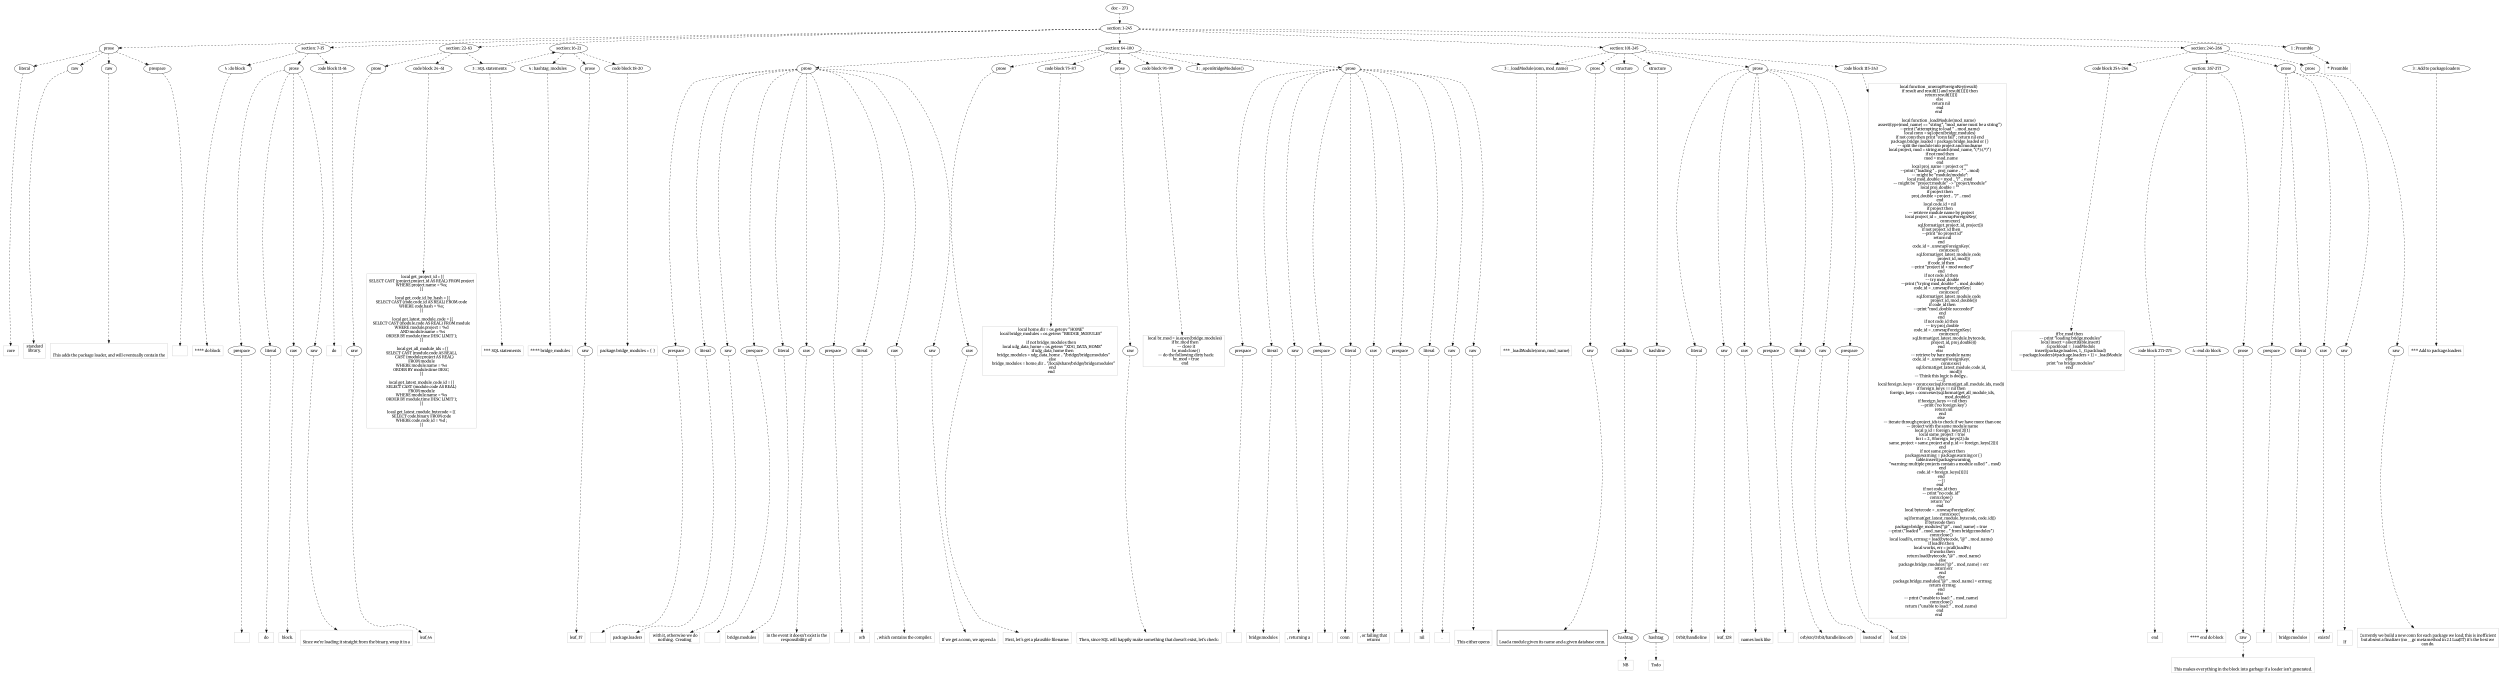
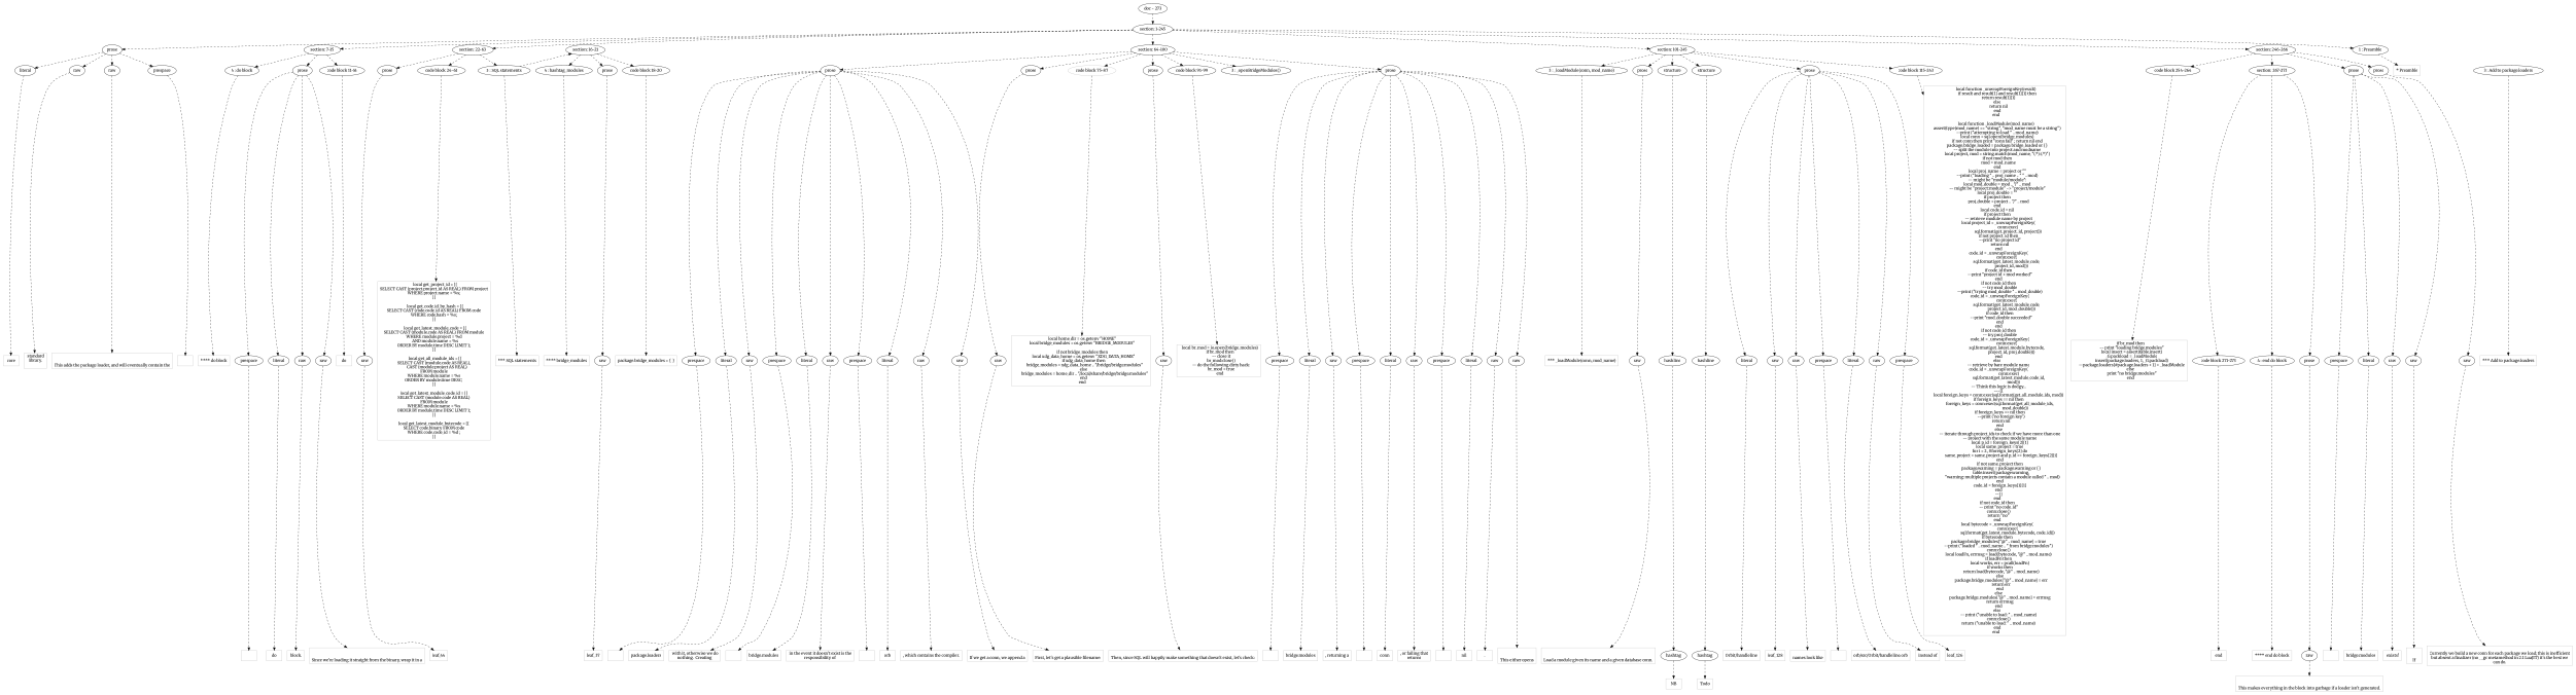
  digraph {
    fontname=Merriweather
    node [fontname=Merriweather]
    edge [fontname=Merriweather style=dashed]
    n1 [label="section: 1-245"]
    n2 [label="1 : Preamble"]
    n3 [label=prose]
    n4 [label="section: 7-15"]
    n5 [label="section: 16-21"]
    n6 [label="section: 22-63"]
    n7 [label="section: 64-100"]
    n8 [label="section: 101-245"]
    n9 [label="section: 246-266"]
    n10 [label=raw]
    n11 [label=prespace]
    n12 [label=literal]
    n13 [label=raw]
    n14 [label="4 : do block"]
    n15 [label=prose]
    n16 [label="code block 11-14"]
    n17 [label=raw]
    n18 [label=prespace]
    n19 [label=literal]
    n20 [label=raw]
    n21 [label="4 : hashtag_modules"]
    n22 [label=prose]
    n23 [label="code block 18-20"]
    n24 [label=raw]
    n25 [label="3 : SQL statements"]
    n26 [label=prose]
    n27 [label="code block 24-61"]
    n28 [label=raw]
    n29 [label="3 : _openBridgeModules()"]
    n30 [label=prose]
    n31 [label=prose]
    n32 [label=prose]
-   n33 [label="code block 75-87"]
+   n33 [label="code block 75-87" color=Gray]
    n34 [label=prose]
    n35 [label="code block 91-99"]
    n36 [label=raw]
    n37 [label=prespace]
    n38 [label=literal]
    n39 [label=raw]
    n40 [label=prespace]
    n41 [label=literal]
    n42 [label=raw]
    n43 [label=prespace]
    n44 [label=literal]
    n45 [label=raw]
    n46 [label=raw]
    n47 [label=prespace]
    n48 [label=literal]
    n49 [label=raw]
    n50 [label=prespace]
    n51 [label=literal]
    n52 [label=raw]
    n53 [label=prespace]
    n54 [label=literal]
    n55 [label=raw]
    n56 [label=raw]
    n57 [label=raw]
    n58 [label="3 : _loadModule(conn, mod_name)"]
    n59 [label=prose]
    n60 [label=structure]
    n61 [label=structure]
    n62 [label=prose]
    n63 [label="code block 115-243"]
    n64 [label=raw]
    n65 [label=hashline]
    n66 [label=hashtag]
    n67 [label=hashline]
    n68 [label=hashtag]
    n69 [label=raw]
    n70 [label=prespace]
    n71 [label=literal]
    n72 [label=raw]
    n73 [label=prespace]
    n74 [label=literal]
    n75 [label=raw]
    n76 [label="3 : Add to package.loaders"]
    n77 [label=prose]
    n78 [label=prose]
    n79 [label="code block 254-264"]
    n80 [label="section: 267-273"]
    n81 [label=raw]
    n82 [label=prespace]
    n83 [label=literal]
    n84 [label=raw]
    n85 [label=raw]
    n86 [label="4 : end do block"]
    n87 [label=prose]
    n88 [label="code block 271-273"]
    n89 [label=raw]
    n90 [color=Gray label="* Preamble" shape=rectangle]
    n91 [color=Gray label="\n\nThis adds the package loader, and will eventually contain the" shape=rectangle]
    n92 [color=Gray label=" " shape=rectangle]
    n93 [color=Gray label=core shape=rectangle]
    n94 [color=Gray label=" standard\nlibrary.\n\n" shape=rectangle]
    n95 [color=Gray label="**** do block" shape=rectangle]
    n96 [color=Gray label="do\n" shape=rectangle]
    n97 [color=Gray label="\n\nSince we're loading it straight from the binary, wrap it in a" shape=rectangle]
    n98 [color=Gray label=" " shape=rectangle]
    n99 [color=Gray label=do shape=rectangle]
    n100 [color=Gray label=" block.\n" shape=rectangle]
    n101 [color=Gray label="**** bridge_modules" shape=rectangle]
    n102 [color=Gray label="package.bridge_modules = { }" shape=rectangle]
    leaf_37 [color=Gray shape=rectangle]
    n104 [color=Gray label="*** SQL statements" shape=rectangle]
    n105 [color=Gray label="   local get_project_id = [[\nSELECT CAST (project.project_id AS REAL) FROM project\nWHERE project.name = %s;\n]]\n\n   local get_code_id_by_hash = [[\nSELECT CAST (code.code_id AS REAL) FROM code\nWHERE code.hash = %s;\n]]\n\n   local get_latest_module_code = [[\nSELECT CAST (module.code AS REAL) FROM module\nWHERE module.project = %d\n   AND module.name = %s\nORDER BY module.time DESC LIMIT 1;\n]]\n\n   local get_all_module_ids = [[\nSELECT CAST (module.code AS REAL),\n       CAST (module.project AS REAL)\nFROM module\nWHERE module.name = %s\nORDER BY module.time DESC;\n]]\n\nlocal get_latest_module_code_id = [[\nSELECT CAST (module.code AS REAL)\nFROM module\nWHERE module.name = %s\nORDER BY module.time DESC LIMIT 1;\n]]\n\nlocal get_latest_module_bytecode = [[\nSELECT code.binary FROM code\nWHERE code.code_id = %d ;\n]]" shape=rectangle]
    leaf_44 [color=Gray shape=rectangle]
    n107 [color=Gray label="   local home_dir = os.getenv \"HOME\"\n   local bridge_modules = os.getenv \"BRIDGE_MODULES\"\n\n   if not bridge_modules then\n      local xdg_data_home = os.getenv \"XDG_DATA_HOME\"\n      if xdg_data_home then\n         bridge_modules = xdg_data_home .. \"/bridge/bridge.modules\"\n      else\n         bridge_modules = home_dir .. \"/.local/share/bridge/bridge.modules\"\n      end\n   end" shape=rectangle]
    n108 [color=Gray label="   local br_mod = io.open(bridge_modules)\n   if br_mod then\n      -- close it\n      br_mod:close()\n      -- do the following dirty hack:\n      br_mod = true\n   end" shape=rectangle]
    n109 [color=Gray label="\n\nThis either opens" shape=rectangle]
    n110 [color=Gray label=" " shape=rectangle]
    n111 [color=Gray label="bridge.modules" shape=rectangle]
    n112 [color=Gray label=", returning a" shape=rectangle]
    n113 [color=Gray label=" " shape=rectangle]
    n114 [color=Gray label=conn shape=rectangle]
    n115 [color=Gray label=", or failing that\nreturns" shape=rectangle]
    n116 [color=Gray label=" " shape=rectangle]
    n117 [color=Gray label=nil shape=rectangle]
    n118 [color=Gray label=".\n" shape=rectangle]
    n119 [color=Gray label="\nIf we get a conn, we append a" shape=rectangle]
    n120 [color=Gray label=" " shape=rectangle]
    n121 [color=Gray label="package.loaders" shape=rectangle]
    n122 [color=Gray label=" with it, otherwise we do\nnothing.  Creating" shape=rectangle]
    n123 [color=Gray label=" " shape=rectangle]
    n124 [color=Gray label="bridge.modules" shape=rectangle]
    n125 [color=Gray label=" in the event it doesn't exist is the\nresponsibility of" shape=rectangle]
    n126 [color=Gray label=" " shape=rectangle]
    n127 [color=Gray label=orb shape=rectangle]
    n128 [color=Gray label=", which contains the compiler.\n" shape=rectangle]
    n129 [color=Gray label="\nFirst, let's get a plausible filename:\n" shape=rectangle]
    n130 [color=Gray label="\nThen, since SQL will happily make something that doesn't exist, let's check:\n" shape=rectangle]
    n131 [color=Gray label="*** _loadModule(conn, mod_name)" shape=rectangle]
    n132 [color=Gray label="   local function _unwrapForeignKey(result)\n      if result and result[1] and result[1][1] then\n         return result[1][1]\n      else\n         return nil\n      end\n   end\n\n   local function _loadModule(mod_name)\n      assert(type(mod_name) == \"string\", \"mod_name must be a string\")\n      --print (\"attempting to load \" .. mod_name)\n      local conn = sql.open(bridge_modules)\n      if not conn then print \"conn fail\" ; return nil end\n      package.bridge_loaded = package.bridge_loaded or {}\n      -- split the module into project and modname\n      local project, mod = string.match(mod_name, \"(.*):(.*)\")\n      if not mod then\n         mod = mod_name\n      end\n      local proj_name = project or \"\"\n      --print (\"loading \" .. proj_name .. \" \" .. mod)\n      -- might be \"module/module\":\n      local mod_double = mod .. \"/\" .. mod\n      -- might be \"project:module\" -> \"project/module\"\n      local proj_double = \"\"\n      if project then\n         proj_double = project .. \"/\" .. mod\n      end\n      local code_id = nil\n      if project then\n         -- retrieve module name by project\n         local project_id = _unwrapForeignKey(\n                               conn:exec(\n                               sql.format(get_project_id, project)))\n         if not project_id then\n            --print \"no project id\"\n            return nil\n         end\n         code_id = _unwrapForeignKey(\n                            conn:exec(\n                            sql.format(get_latest_module_code,\n                                       project_id, mod)))\n         if code_id then\n            --print \"project id + mod worked\"\n         end\n         if not code_id then\n            -- try mod_double\n            --print (\"trying mod_double \" .. mod_double)\n            code_id = _unwrapForeignKey(\n                            conn:exec(\n                            sql.format(get_latest_module_code,\n                                       project_id, mod_double)))\n            if code_id then\n               --print \"mod_double succeeded\"\n            end\n         end\n         if not code_id then\n            -- try proj_double\n            code_id = _unwrapForeignKey(\n                            conn:exec(\n                            sql.format(get_latest_module_bytecode,\n                                       project_id, proj_double)))\n         end\n      else\n         -- retrieve by bare module name\n         code_id = _unwrapForeignKey(\n                                 conn:exec(\n                                 sql.format(get_latest_module_code_id,\n                                            mod)))\n         -- Think this logic is dodgy...\n         ---[[\n         local foreign_keys = conn:exec(sql.format(get_all_module_ids, mod))\n         if foreign_keys == nil then\n            foreign_keys = conn:exec(sql.format(get_all_module_ids,\n                                                mod_double))\n            if foreign_keys == nil then\n               --print ('no foreign key')\n               return nil\n            end\n         else\n            -- iterate through project_ids to check if we have more than one\n            -- project with the same module name\n            local p_id = foreign_keys[2][1]\n            local same_project = true\n            for i = 2, #foreign_keys[2] do\n               same_project = same_project and p_id == foreign_keys[2][i]\n            end\n            if not same_project then\n               package.warning = package.warning or {}\n               table.insert(package.warning,\n                  \"warning: multiple projects contain a module called \" .. mod)\n            end\n            code_id = foreign_keys[1][1]\n         end\n         --]]\n      end\n      if not code_id then\n         -- print \"no code_id\"\n         conn:close()\n         return \"no\"\n      end\n      local bytecode = _unwrapForeignKey(\n                              conn:exec(\n                              sql.format(get_latest_module_bytecode, code_id)))\n      if bytecode then\n         package.bridge_modules[\"@\" .. mod_name] = true\n         --print (\"loaded \" .. mod_name .. \" from bridge.modules\")\n         conn:close()\n         local loadFn, errmsg = load(bytecode, \"@\" .. mod_name)\n         if loadFn then\n            local works, err = pcall(loadFn)\n            if works then\n               return load(bytecode, \"@\" .. mod_name)\n            else\n               package.bridge_modules[\"@\" .. mod_name] = err\n               return err\n            end\n         else\n            package.bridge_modules[\"@\" .. mod_name] = errmsg\n            return errmsg\n         end\n      else\n         -- print (\"unable to load: \" .. mod_name)\n         conn:close()\n         return (\"unable to load: \" .. mod_name)\n      end\n   end" shape=rectangle]
-   n133 [color=black label="\n\nLoad a module given its name and a given database conn.\n" shape=rectangle]
+   n133 [color=Gray label="\n\nLoad a module given its name and a given database conn.\n" shape=rectangle]
    n134 [color=Gray label=NB shape=rectangle]
    n135 [color=Gray label=Todo shape=rectangle]
    n136 [color=Gray label="\nnames look like" shape=rectangle]
    n137 [color=Gray label=" " shape=rectangle]
    n138 [color=Gray label="orb/src/Orbit/handleline.orb" shape=rectangle]
    n139 [color=Gray label=" instead of" shape=rectangle]
    leaf_126 [color=Gray shape=rectangle]
    n141 [color=Gray label="Orbit/handleline" shape=rectangle]
    leaf_128 [color=Gray shape=rectangle]
    n143 [color=Gray label="*** Add to package.loaders" shape=rectangle]
    n144 [color=Gray label="   if br_mod then\n      -- print \"loading bridge.modules\"\n      local insert = assert(table.insert)\n      _G.packload = _loadModule\n      insert(package.loaders, 1, _G.packload)\n      --package.loaders[#package.loaders + 1] = _loadModule\n   else\n      print \"no bridge.modules\"\n   end" shape=rectangle]
    n145 [color=Gray label="\n\nIf" shape=rectangle]
    n146 [color=Gray label=" " shape=rectangle]
    n147 [color=Gray label="bridge.modules" shape=rectangle]
    n148 [color=Gray label=" exists!\n" shape=rectangle]
    n149 [color=Gray label="\nCurrently we build a new conn for each package we load; this is inefficient\nbut absent a finalizer (no __gc metamethod in 2.1 LuaJIT) it's the best we\ncan do.\n" shape=rectangle]
    n150 [color=Gray label="**** end do block" shape=rectangle]
    n151 [color=Gray label=end shape=rectangle]
    n152 [color=Gray label="\n\nThis makes everything in the block into garbage if a loader isn't generated.\n" shape=rectangle]
    n153 [label="doc - 273"]
    subgraph sub_1 {
      rank=same
      n1
    }
    subgraph sub_2 {
      rank=same
      n2
      n3
      n4
      n5
      n6
      n7
      n8
      n9
    }
    subgraph sub_3 {
      rank=same
      n10
      n11
      n12
      n13
    }
    subgraph sub_4 {
      rank=same
      n14
      n15
      n16
    }
    subgraph sub_5 {
      rank=same
      n17
      n18
      n19
      n20
    }
    subgraph sub_6 {
      rank=same
      n21
      n22
      n23
    }
    subgraph sub_7 {
      rank=same
      n24
    }
    subgraph sub_8 {
      rank=same
      n25
      n26
      n27
    }
    subgraph sub_9 {
      rank=same
      n28
    }
    subgraph sub_10 {
      rank=same
      n29
      n30
      n31
      n32
      n33
      n34
      n35
    }
    subgraph sub_11 {
      rank=same
      n36
      n37
      n38
      n39
      n40
      n41
      n42
      n43
      n44
      n45
    }
    subgraph sub_12 {
      rank=same
      n46
      n47
      n48
      n49
      n50
      n51
      n52
      n53
      n54
      n55
    }
    subgraph sub_13 {
      rank=same
      n56
    }
    subgraph sub_14 {
      rank=same
      n57
    }
    subgraph sub_15 {
      rank=same
      n58
      n59
      n60
      n61
      n62
      n63
    }
    subgraph sub_16 {
      rank=same
      n64
    }
    subgraph sub_17 {
      rank=same
      n65
    }
    subgraph sub_18 {
      rank=same
      n66
    }
    subgraph sub_19 {
      rank=same
      n67
    }
    subgraph sub_20 {
      rank=same
      n68
    }
    subgraph sub_21 {
      rank=same
      n69
      n70
      n71
      n72
      n73
      n74
      n75
    }
    subgraph sub_22 {
      rank=same
      n76
      n77
      n78
      n79
      n80
    }
    subgraph sub_23 {
      rank=same
      n81
      n82
      n83
      n84
    }
    subgraph sub_24 {
      rank=same
      n85
    }
    subgraph sub_25 {
      rank=same
      n86
      n87
      n88
    }
    subgraph sub_26 {
      rank=same
      n89
    }
    n1 -> n2
    n1 -> n3
    n1 -> n4
    n1 -> n6
    n1 -> n7
    n1 -> n8
    n1 -> n9
    n2 -> n90
    n3 -> n10
    n3 -> n11
    n3 -> n12
    n3 -> n13
    n4 -> n14
    n4 -> n15
    n4 -> n16
    n5 -> n21
    n5 -> n22
    n5 -> n23
    n6 -> n25
    n6 -> n26
    n6 -> n27
    n7 -> n29
    n7 -> n30
    n7 -> n31
    n7 -> n32
    n7 -> n33
    n7 -> n34
    n7 -> n35
    n8 -> n58
    n8 -> n59
    n8 -> n60
    n8 -> n61
    n8 -> n62
    n8 -> n63
    n9 -> n77
    n9 -> n78
    n9 -> n79
    n9 -> n80
    n10 -> n91
    n11 -> n92
    n12 -> n93
    n13 -> n94
    n14 -> n95
    n15 -> n17
    n15 -> n18
    n15 -> n19
    n15 -> n20
    n16 -> n96
    n17 -> n97
    n18 -> n98
    n19 -> n99
    n20 -> n100
    n21 -> n101
    n22 -> n24
    n23 -> n102
    n24 -> leaf_37
    n25 -> n5
    n25 -> n104
    n26 -> n28
    n27 -> n105
    n28 -> leaf_44
    n30 -> n36
    n30 -> n37
    n30 -> n38
    n30 -> n39
    n30 -> n40
    n30 -> n41
    n30 -> n42
    n30 -> n43
    n30 -> n44
    n30 -> n45
    n31 -> n46
    n31 -> n47
    n31 -> n48
    n31 -> n49
    n31 -> n50
    n31 -> n51
    n31 -> n52
    n31 -> n53
    n31 -> n54
    n31 -> n55
    n32 -> n56
    n33 -> n107
    n34 -> n57
    n35 -> n108
    n36 -> n109
    n37 -> n110
    n38 -> n111
    n39 -> n112
    n40 -> n113
    n41 -> n114
    n42 -> n115
    n43 -> n116
    n44 -> n117
    n45 -> n118
    n46 -> n119
    n47 -> n120
    n48 -> n121
    n49 -> n122
    n50 -> n123
    n51 -> n124
    n52 -> n125
    n53 -> n126
    n54 -> n127
    n55 -> n128
    n56 -> n129
    n57 -> n130
    n58 -> n131
    n59 -> n64
    n60 -> n65
    n61 -> n67
    n62 -> n69
    n62 -> n70
    n62 -> n71
    n62 -> n72
    n62 -> n73
    n62 -> n74
    n62 -> n75
    n63 -> n132
    n64 -> n133
    n65 -> n66
    n66 -> n134
    n67 -> n68
    n68 -> n135
    n69 -> n136
    n70 -> n137
    n71 -> n138
    n72 -> n139
    n73 -> leaf_126
    n74 -> n141
    n75 -> leaf_128
    n76 -> n143
    n77 -> n81
    n77 -> n82
    n77 -> n83
    n77 -> n84
    n78 -> n85
    n79 -> n144
    n80 -> n86
    n80 -> n87
    n80 -> n88
    n81 -> n145
    n82 -> n146
    n83 -> n147
    n84 -> n148
    n85 -> n149
    n86 -> n150
    n87 -> n89
    n88 -> n151
    n89 -> n152
    n153 -> n1
  }
